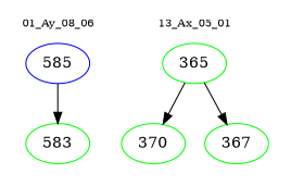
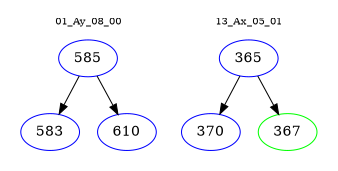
  digraph {
    node [color=blue]
    edge [color=black]
    n1 [label=585]
-   n2 [color=green label=583]
-   n4 [color=green label=365]
-   n5 [color=green label=370]
+   n2 [label=583]
+   n3 [label=610]
+   n4 [label=365]
+   n5 [label=370]
    n6 [color=green label=367]
    subgraph cluster_1 {
      color=white
      fontsize=10
-     label="01_Ay_08_06"
+     label="01_Ay_08_00"
      n1
      n2
+     n3
    }
    subgraph cluster_2 {
      color=white
      fontsize=10
      label="13_Ax_05_01"
      n4
      n5
      n6
    }
    n1 -> n2
+   n1 -> n3
    n4 -> n5
    n4 -> n6
  }
